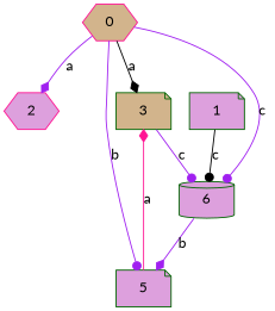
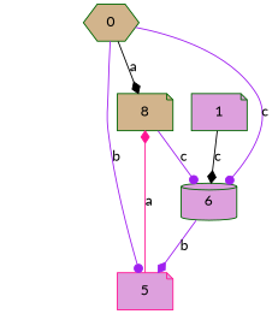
  strict digraph {
    fontname=Lato
    node [color=deeppink fillcolor=plum fontname=Lato shape=note style=filled]
    edge [arrowhead=diamond color=purple fontname=Lato]
-   0 [fillcolor=tan shape=hexagon]
-   2 [shape=hexagon]
-   3 [color=darkgreen fillcolor=tan]
-   5 [color=darkgreen]
+   0 [color=darkgreen fillcolor=tan shape=hexagon]
+   3 [color=darkgreen fillcolor=tan label=8]
+   5
    6 [color=darkgreen shape=cylinder]
    1 [color=darkgreen]
-   0 -> 2 [label=a]
    0 -> 3 [color=black label=a]
    0 -> 5 [arrowhead=dot label=b]
    0 -> 6 [arrowhead=dot label=c]
    3 -> 6 [arrowhead=dot label=c]
    5 -> 3 [color=deeppink label=a]
    6 -> 5 [label=b]
-   1 -> 6 [arrowhead=dot color=black label=c]
+   1 -> 6 [color=black label=c]
  }
